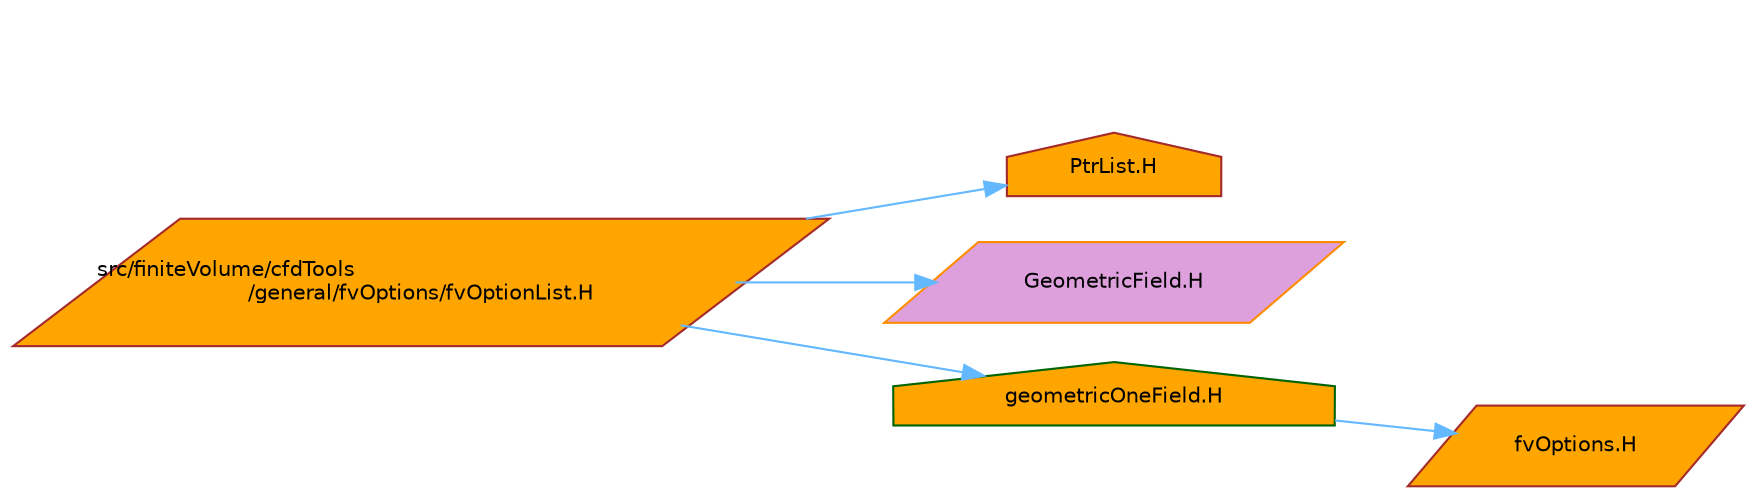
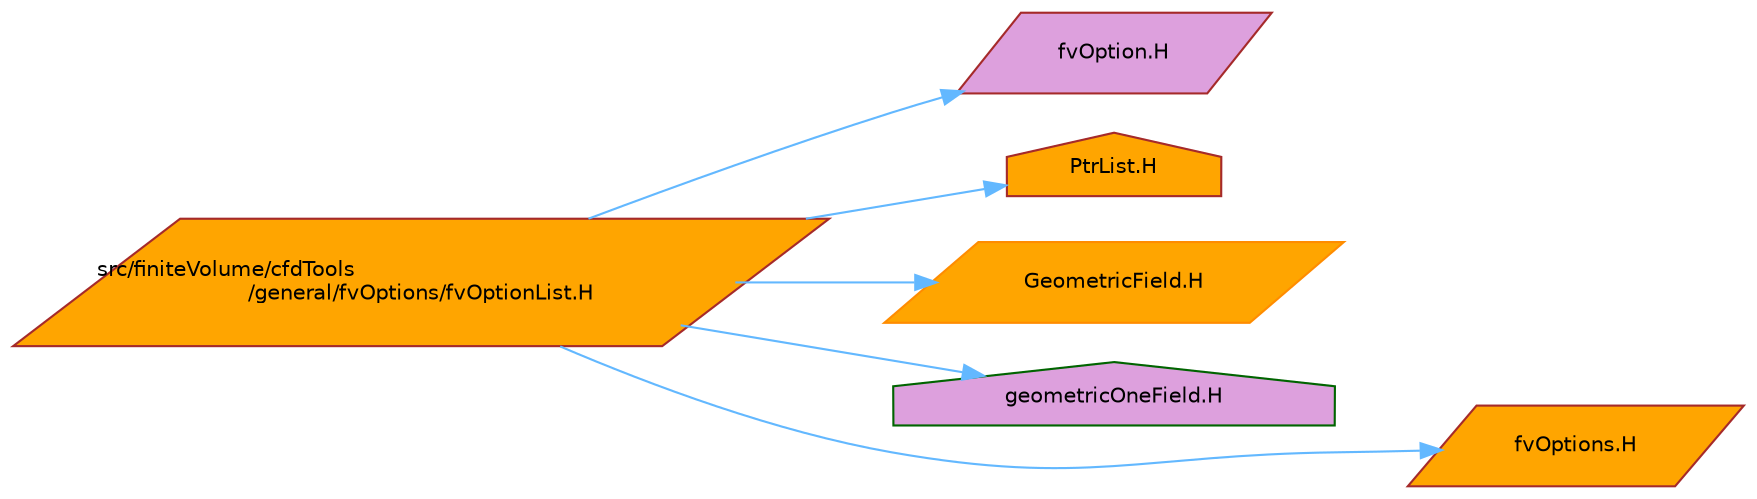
  digraph {
    rankdir=LR
    node [color=brown fillcolor=orange fontname=Helvetica fontsize=10 shape=parallelogram style=filled]
    edge [color=steelblue1 fontname=Helvetica fontsize=10 labelfontname=Helvetica labelfontsize=10 style=solid]
    n1 [fontcolor=black height=0.2 label="src/finiteVolume/cfdTools\l/general/fvOptions/fvOptionList.H" width=0.4]
+   n2 [fillcolor=plum height=0.2 label="fvOption.H" width=0.4]
    n3 [height=0.2 label="PtrList.H" shape=house width=0.4]
-   n4 [color=darkorange fillcolor=plum height=0.2 label="GeometricField.H" width=0.4]
-   n5 [color=darkgreen height=0.2 label="geometricOneField.H" shape=house width=0.4]
+   n4 [color=darkorange height=0.2 label="GeometricField.H" width=0.4]
+   n5 [color=darkgreen fillcolor=plum height=0.2 label="geometricOneField.H" shape=house width=0.4]
    n6 [height=0.2 label="fvOptions.H" width=0.4]
+   n1 -> n2
    n1 -> n3
    n1 -> n4
    n1 -> n5
-   n5 -> n6
+   n1 -> n6
  }
